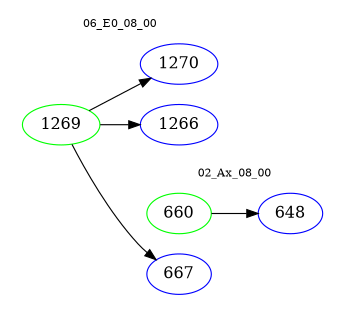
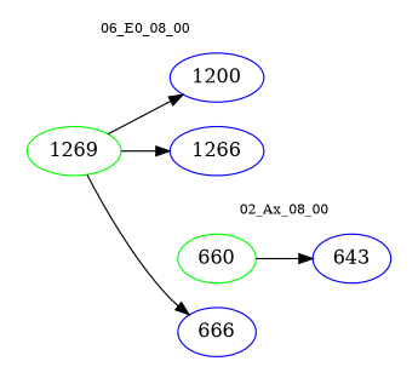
  digraph {
    rankdir=LR
    node [color=blue]
    edge [color=black]
    n1 [color=green label=660]
-   n2 [label=648]
-   n3 [label=667]
+   n2 [label=643]
+   n3 [label=666]
    n4 [color=green label=1269]
    n5 [label=1266]
-   n6 [label=1270]
+   n6 [label=1200]
    subgraph cluster_1 {
      color=white
      fontsize=10
      label="02_Ax_08_00"
      n1
      n2
      n3
    }
    subgraph cluster_2 {
      color=white
      fontsize=10
      label="06_E0_08_00"
      n4
      n5
      n6
    }
    n1 -> n2
    n4 -> n3
    n4 -> n5
    n4 -> n6
  }
